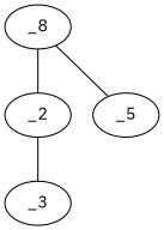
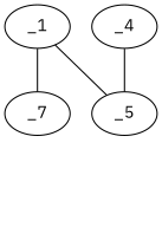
  graph {
    fontname="IBM Plex Sans"
    node [fontname="IBM Plex Sans"]
    edge [fontname="IBM Plex Sans"]
-   _3 [x=0.215898 y=3.07468]
-   _1 [x=2.24213 y=0.788041 label=_8]
-   _2 [x=0.518383 y=0.582667]
+   _1 [x=2.24213 y=0.788041]
+   _2 [x=0.518383 y=0.582667 label=_7]
    _5 [x=1.90143 y=2.17596]
+   _4 [x=0.582433 y=1.34084]
    _1 -- _2
    _1 -- _5
-   _2 -- _3
+   _4 -- _5
  }
